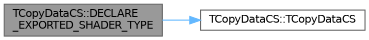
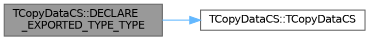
  digraph {
    rankdir=LR
    node [fontname=Helvetica fontsize=10 shape=box style=filled]
-   n1 [color=gray40 fillcolor=grey60 fontcolor=black height=0.2 label="TCopyDataCS::DECLARE\l_EXPORTED_SHADER_TYPE" width=0.4]
+   n1 [color=gray40 fillcolor=grey60 fontcolor=black height=0.2 label="TCopyDataCS::DECLARE\l_EXPORTED_TYPE_TYPE" width=0.4]
    n2 [color=grey40 fillcolor=white height=0.2 label="TCopyDataCS::TCopyDataCS" width=0.4]
    n1 -> n2 [color=steelblue1 fontname=Helvetica fontsize=10 labelfontname=Helvetica labelfontsize=10 style=solid]
  }
